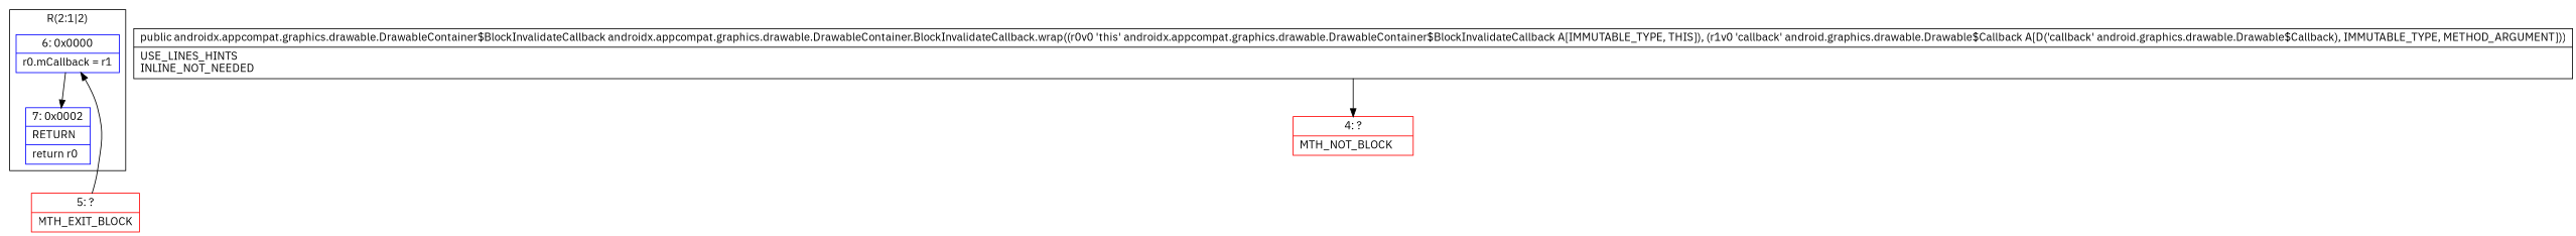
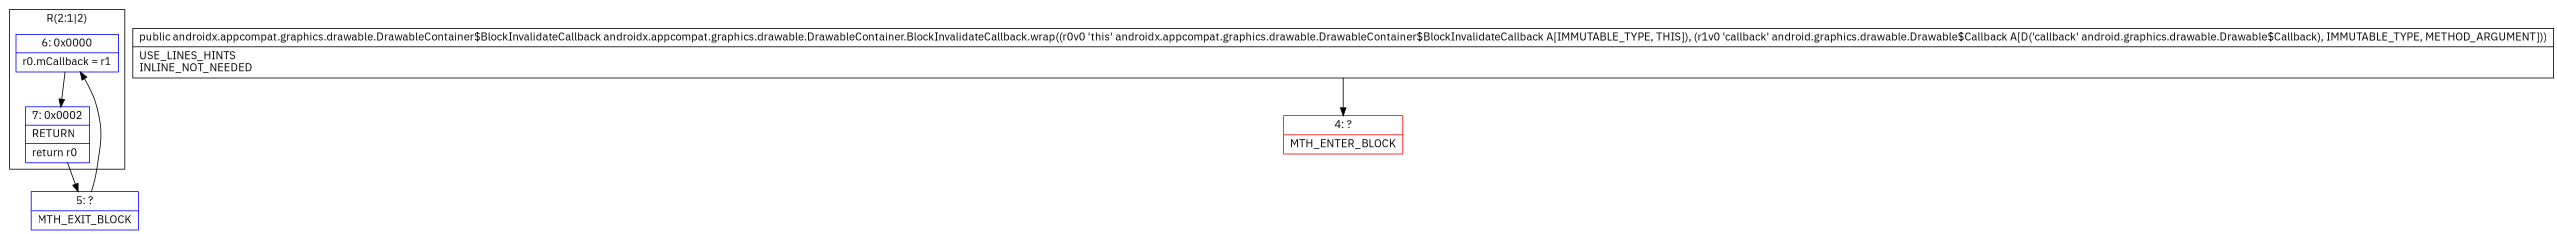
  digraph {
    fontname="IBM Plex Sans"
    node [color=blue fontname="IBM Plex Sans" shape=record]
    edge [fontname="IBM Plex Sans"]
    n1 [label="{6\:\ 0x0000|r0.mCallback = r1\l}"]
    n2 [label="{7\:\ 0x0002|RETURN\l|return r0\l}"]
-   n3 [color=red label="{5\:\ ?|MTH_EXIT_BLOCK\l}"]
-   n4 [color=red label="{4\:\ ?|MTH_NOT_BLOCK\l}"]
+   n3 [label="{5\:\ ?|MTH_EXIT_BLOCK\l}"]
+   n4 [color=red label="{4\:\ ?|MTH_ENTER_BLOCK\l}"]
    n5 [label="{public androidx.appcompat.graphics.drawable.DrawableContainer$BlockInvalidateCallback androidx.appcompat.graphics.drawable.DrawableContainer.BlockInvalidateCallback.wrap((r0v0 'this' androidx.appcompat.graphics.drawable.DrawableContainer$BlockInvalidateCallback A[IMMUTABLE_TYPE, THIS]), (r1v0 'callback' android.graphics.drawable.Drawable$Callback A[D('callback' android.graphics.drawable.Drawable$Callback), IMMUTABLE_TYPE, METHOD_ARGUMENT]))  | USE_LINES_HINTS\lINLINE_NOT_NEEDED\l}" color=""]
    subgraph cluster_1 {
      label="R(2:1|2)"
      n1
      n2
    }
    n1 -> n2
+   n2 -> n3
    n3 -> n1
    n5 -> n4
  }
